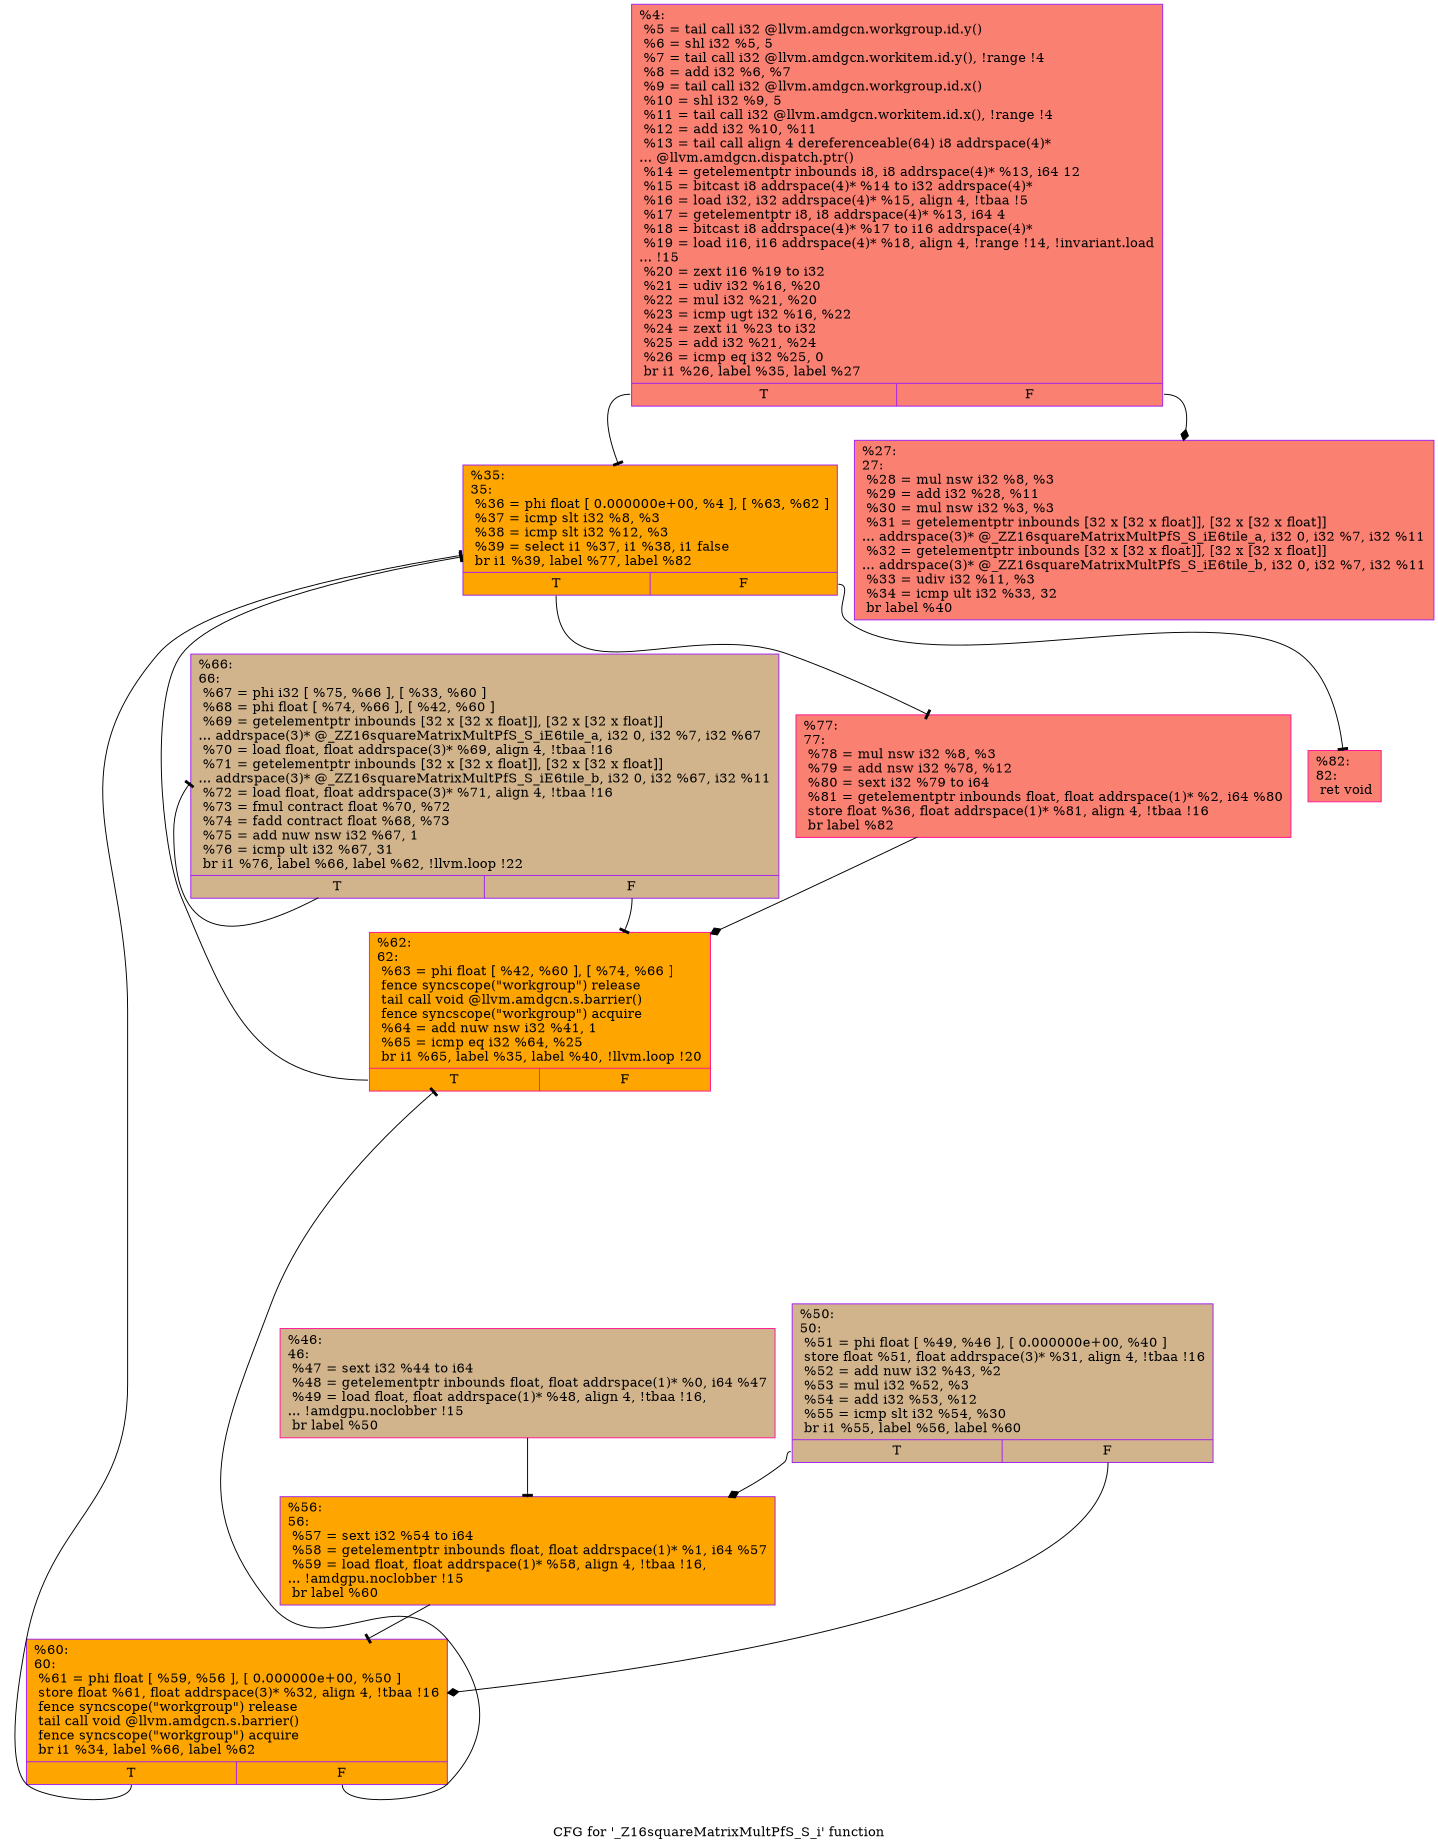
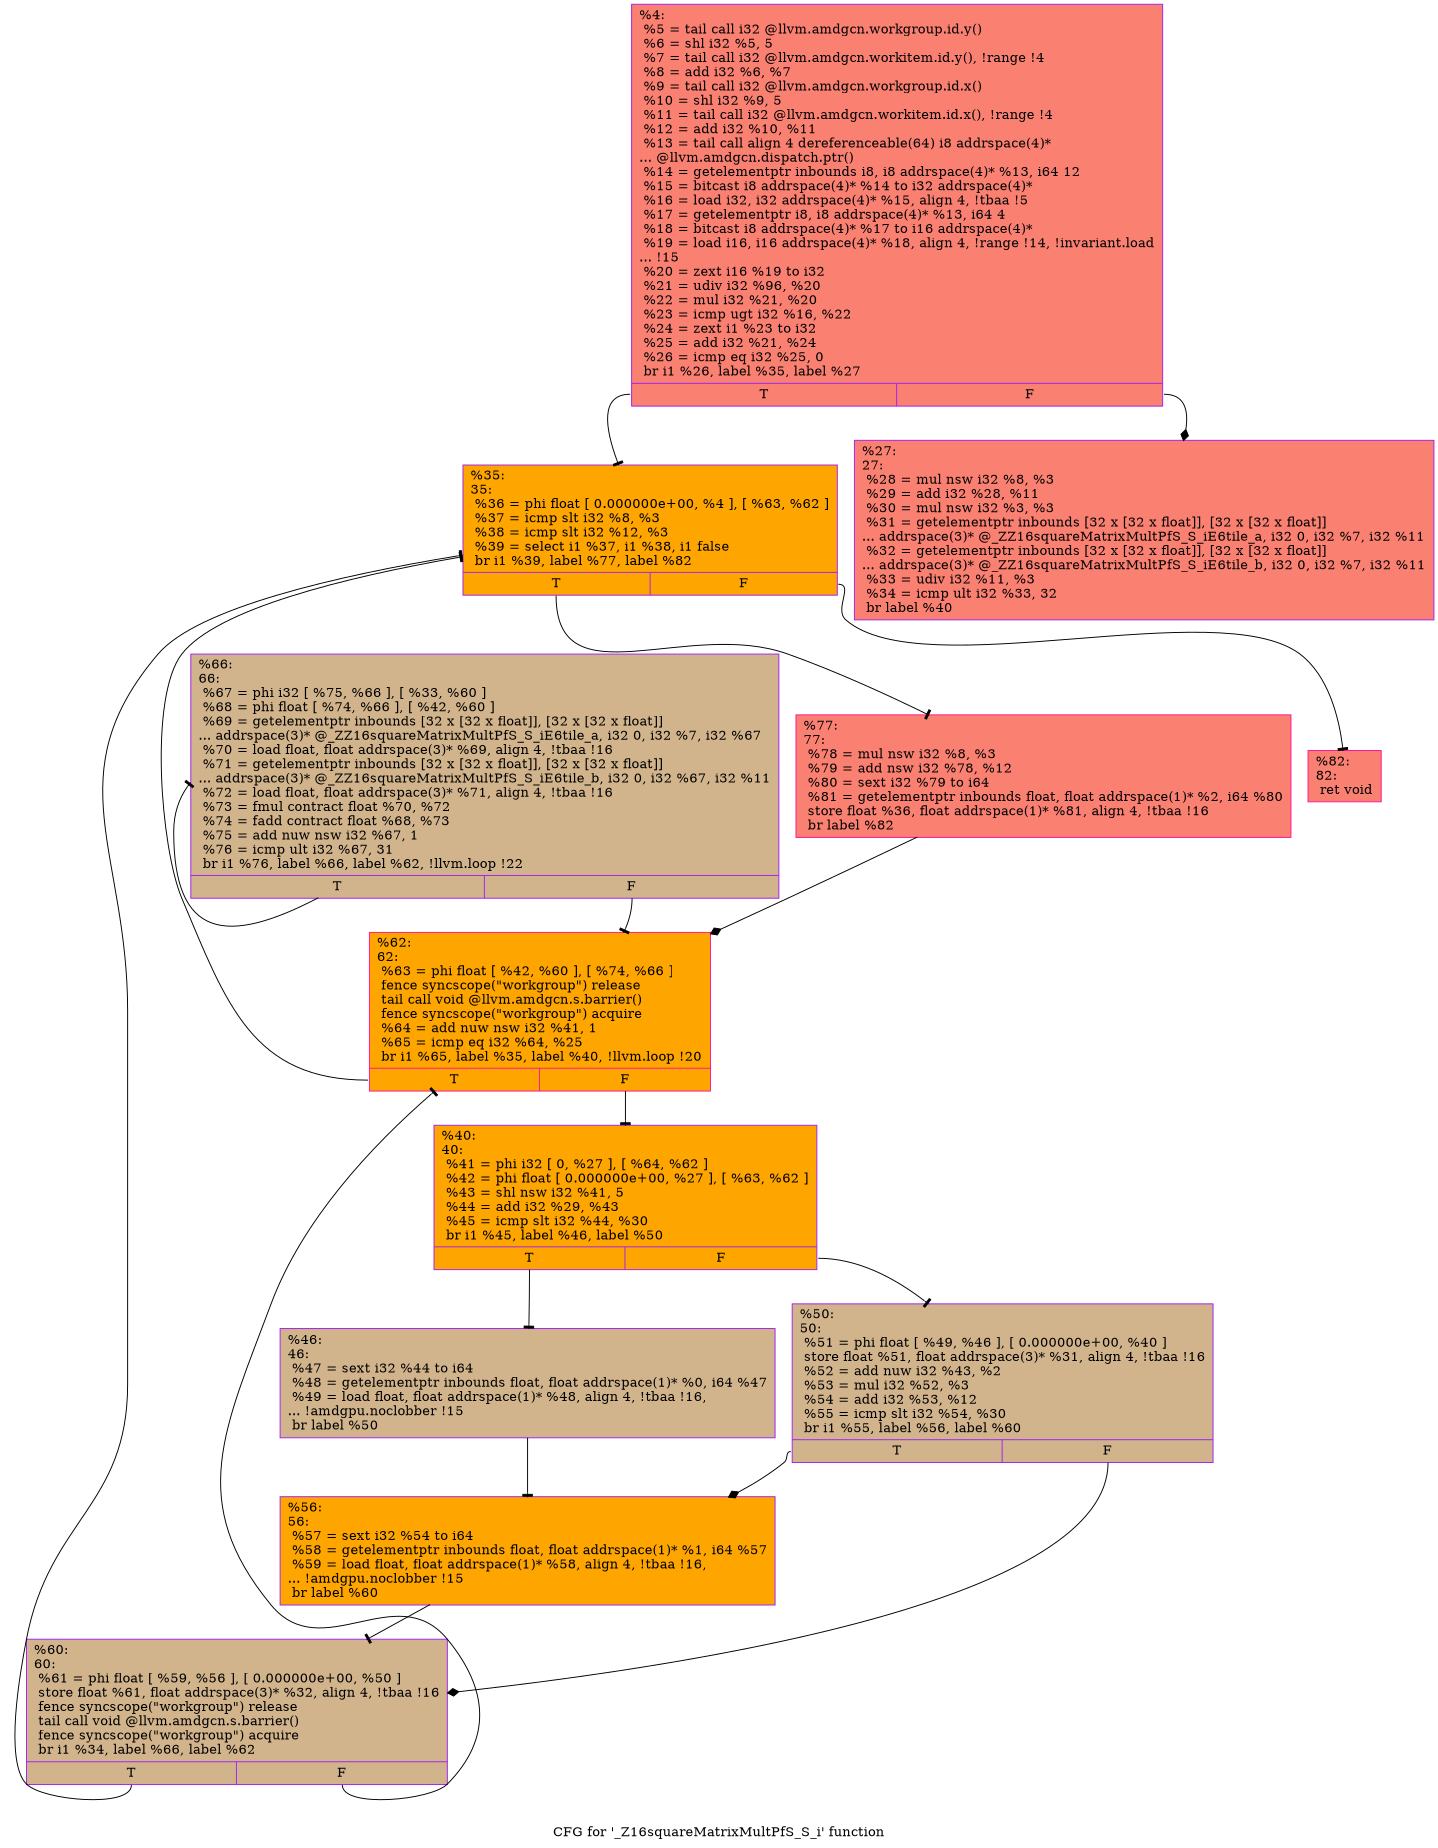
  digraph {
    label="CFG for '_Z16squareMatrixMultPfS_S_i' function"
    node [color=purple fillcolor=salmon shape=record style=filled]
    edge [arrowhead=tee tailport=s0]
-   n1 [label="{%4:\l  %5 = tail call i32 @llvm.amdgcn.workgroup.id.y()\l  %6 = shl i32 %5, 5\l  %7 = tail call i32 @llvm.amdgcn.workitem.id.y(), !range !4\l  %8 = add i32 %6, %7\l  %9 = tail call i32 @llvm.amdgcn.workgroup.id.x()\l  %10 = shl i32 %9, 5\l  %11 = tail call i32 @llvm.amdgcn.workitem.id.x(), !range !4\l  %12 = add i32 %10, %11\l  %13 = tail call align 4 dereferenceable(64) i8 addrspace(4)*\l... @llvm.amdgcn.dispatch.ptr()\l  %14 = getelementptr inbounds i8, i8 addrspace(4)* %13, i64 12\l  %15 = bitcast i8 addrspace(4)* %14 to i32 addrspace(4)*\l  %16 = load i32, i32 addrspace(4)* %15, align 4, !tbaa !5\l  %17 = getelementptr i8, i8 addrspace(4)* %13, i64 4\l  %18 = bitcast i8 addrspace(4)* %17 to i16 addrspace(4)*\l  %19 = load i16, i16 addrspace(4)* %18, align 4, !range !14, !invariant.load\l... !15\l  %20 = zext i16 %19 to i32\l  %21 = udiv i32 %16, %20\l  %22 = mul i32 %21, %20\l  %23 = icmp ugt i32 %16, %22\l  %24 = zext i1 %23 to i32\l  %25 = add i32 %21, %24\l  %26 = icmp eq i32 %25, 0\l  br i1 %26, label %35, label %27\l|{<s0>T|<s1>F}}"]
+   n1 [label="{%4:\l  %5 = tail call i32 @llvm.amdgcn.workgroup.id.y()\l  %6 = shl i32 %5, 5\l  %7 = tail call i32 @llvm.amdgcn.workitem.id.y(), !range !4\l  %8 = add i32 %6, %7\l  %9 = tail call i32 @llvm.amdgcn.workgroup.id.x()\l  %10 = shl i32 %9, 5\l  %11 = tail call i32 @llvm.amdgcn.workitem.id.x(), !range !4\l  %12 = add i32 %10, %11\l  %13 = tail call align 4 dereferenceable(64) i8 addrspace(4)*\l... @llvm.amdgcn.dispatch.ptr()\l  %14 = getelementptr inbounds i8, i8 addrspace(4)* %13, i64 12\l  %15 = bitcast i8 addrspace(4)* %14 to i32 addrspace(4)*\l  %16 = load i32, i32 addrspace(4)* %15, align 4, !tbaa !5\l  %17 = getelementptr i8, i8 addrspace(4)* %13, i64 4\l  %18 = bitcast i8 addrspace(4)* %17 to i16 addrspace(4)*\l  %19 = load i16, i16 addrspace(4)* %18, align 4, !range !14, !invariant.load\l... !15\l  %20 = zext i16 %19 to i32\l  %21 = udiv i32 %96, %20\l  %22 = mul i32 %21, %20\l  %23 = icmp ugt i32 %16, %22\l  %24 = zext i1 %23 to i32\l  %25 = add i32 %21, %24\l  %26 = icmp eq i32 %25, 0\l  br i1 %26, label %35, label %27\l|{<s0>T|<s1>F}}"]
    n2 [fillcolor=orange label="{%35:\l35:                                               \l  %36 = phi float [ 0.000000e+00, %4 ], [ %63, %62 ]\l  %37 = icmp slt i32 %8, %3\l  %38 = icmp slt i32 %12, %3\l  %39 = select i1 %37, i1 %38, i1 false\l  br i1 %39, label %77, label %82\l|{<s0>T|<s1>F}}"]
    n3 [label="{%27:\l27:                                               \l  %28 = mul nsw i32 %8, %3\l  %29 = add i32 %28, %11\l  %30 = mul nsw i32 %3, %3\l  %31 = getelementptr inbounds [32 x [32 x float]], [32 x [32 x float]]\l... addrspace(3)* @_ZZ16squareMatrixMultPfS_S_iE6tile_a, i32 0, i32 %7, i32 %11\l  %32 = getelementptr inbounds [32 x [32 x float]], [32 x [32 x float]]\l... addrspace(3)* @_ZZ16squareMatrixMultPfS_S_iE6tile_b, i32 0, i32 %7, i32 %11\l  %33 = udiv i32 %11, %3\l  %34 = icmp ult i32 %33, 32\l  br label %40\l}"]
    n4 [color=deeppink label="{%77:\l77:                                               \l  %78 = mul nsw i32 %8, %3\l  %79 = add nsw i32 %78, %12\l  %80 = sext i32 %79 to i64\l  %81 = getelementptr inbounds float, float addrspace(1)* %2, i64 %80\l  store float %36, float addrspace(1)* %81, align 4, !tbaa !16\l  br label %82\l}"]
    n5 [color=deeppink label="{%82:\l82:                                               \l  ret void\l}"]
    n6 [color=deeppink fillcolor=orange label="{%62:\l62:                                               \l  %63 = phi float [ %42, %60 ], [ %74, %66 ]\l  fence syncscope(\"workgroup\") release\l  tail call void @llvm.amdgcn.s.barrier()\l  fence syncscope(\"workgroup\") acquire\l  %64 = add nuw nsw i32 %41, 1\l  %65 = icmp eq i32 %64, %25\l  br i1 %65, label %35, label %40, !llvm.loop !20\l|{<s0>T|<s1>F}}"]
-   n8 [color=deeppink fillcolor=tan label="{%46:\l46:                                               \l  %47 = sext i32 %44 to i64\l  %48 = getelementptr inbounds float, float addrspace(1)* %0, i64 %47\l  %49 = load float, float addrspace(1)* %48, align 4, !tbaa !16,\l... !amdgpu.noclobber !15\l  br label %50\l}"]
+   n7 [fillcolor=orange label="{%40:\l40:                                               \l  %41 = phi i32 [ 0, %27 ], [ %64, %62 ]\l  %42 = phi float [ 0.000000e+00, %27 ], [ %63, %62 ]\l  %43 = shl nsw i32 %41, 5\l  %44 = add i32 %29, %43\l  %45 = icmp slt i32 %44, %30\l  br i1 %45, label %46, label %50\l|{<s0>T|<s1>F}}"]
+   n8 [fillcolor=tan label="{%46:\l46:                                               \l  %47 = sext i32 %44 to i64\l  %48 = getelementptr inbounds float, float addrspace(1)* %0, i64 %47\l  %49 = load float, float addrspace(1)* %48, align 4, !tbaa !16,\l... !amdgpu.noclobber !15\l  br label %50\l}"]
    n9 [fillcolor=tan label="{%50:\l50:                                               \l  %51 = phi float [ %49, %46 ], [ 0.000000e+00, %40 ]\l  store float %51, float addrspace(3)* %31, align 4, !tbaa !16\l  %52 = add nuw i32 %43, %2\l  %53 = mul i32 %52, %3\l  %54 = add i32 %53, %12\l  %55 = icmp slt i32 %54, %30\l  br i1 %55, label %56, label %60\l|{<s0>T|<s1>F}}"]
    n10 [fillcolor=orange label="{%56:\l56:                                               \l  %57 = sext i32 %54 to i64\l  %58 = getelementptr inbounds float, float addrspace(1)* %1, i64 %57\l  %59 = load float, float addrspace(1)* %58, align 4, !tbaa !16,\l... !amdgpu.noclobber !15\l  br label %60\l}"]
-   n11 [fillcolor=orange label="{%60:\l60:                                               \l  %61 = phi float [ %59, %56 ], [ 0.000000e+00, %50 ]\l  store float %61, float addrspace(3)* %32, align 4, !tbaa !16\l  fence syncscope(\"workgroup\") release\l  tail call void @llvm.amdgcn.s.barrier()\l  fence syncscope(\"workgroup\") acquire\l  br i1 %34, label %66, label %62\l|{<s0>T|<s1>F}}"]
+   n11 [fillcolor=tan label="{%60:\l60:                                               \l  %61 = phi float [ %59, %56 ], [ 0.000000e+00, %50 ]\l  store float %61, float addrspace(3)* %32, align 4, !tbaa !16\l  fence syncscope(\"workgroup\") release\l  tail call void @llvm.amdgcn.s.barrier()\l  fence syncscope(\"workgroup\") acquire\l  br i1 %34, label %66, label %62\l|{<s0>T|<s1>F}}"]
    n12 [fillcolor=tan label="{%66:\l66:                                               \l  %67 = phi i32 [ %75, %66 ], [ %33, %60 ]\l  %68 = phi float [ %74, %66 ], [ %42, %60 ]\l  %69 = getelementptr inbounds [32 x [32 x float]], [32 x [32 x float]]\l... addrspace(3)* @_ZZ16squareMatrixMultPfS_S_iE6tile_a, i32 0, i32 %7, i32 %67\l  %70 = load float, float addrspace(3)* %69, align 4, !tbaa !16\l  %71 = getelementptr inbounds [32 x [32 x float]], [32 x [32 x float]]\l... addrspace(3)* @_ZZ16squareMatrixMultPfS_S_iE6tile_b, i32 0, i32 %67, i32 %11\l  %72 = load float, float addrspace(3)* %71, align 4, !tbaa !16\l  %73 = fmul contract float %70, %72\l  %74 = fadd contract float %68, %73\l  %75 = add nuw nsw i32 %67, 1\l  %76 = icmp ult i32 %67, 31\l  br i1 %76, label %66, label %62, !llvm.loop !22\l|{<s0>T|<s1>F}}"]
    n1 -> n2
    n1 -> n3 [arrowhead=diamond tailport=s1]
    n2 -> n4
    n2 -> n5 [tailport=s1]
    n4 -> n6 [arrowhead=diamond]
    n6 -> n2
+   n6 -> n7 [tailport=s1]
+   n7 -> n8
+   n7 -> n9 [tailport=s1]
    n8 -> n10
    n9 -> n10 [arrowhead=diamond]
    n9 -> n11 [arrowhead=diamond tailport=s1]
    n10 -> n11
    n11 -> n2
    n11 -> n6 [tailport=s1]
    n12 -> n6 [tailport=s1]
    n12 -> n12
  }
